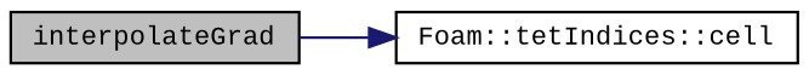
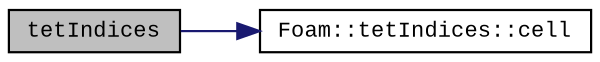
  digraph {
    rankdir=LR
    fontname="Liberation Mono"
    node [color=black fontname="Liberation Mono" fontsize=10 shape=record]
-   n1 [fillcolor=grey75 fontcolor=black height=0.2 label=interpolateGrad style=filled width=0.4]
+   n1 [fillcolor=grey75 fontcolor=black height=0.2 label=tetIndices style=filled width=0.4]
    n2 [height=0.2 label="Foam::tetIndices::cell" width=0.4]
    n1 -> n2 [color=midnightblue fontname="Liberation Mono" fontsize=10 labelfontname=Helvetica labelfontsize=10 style=solid]
  }
